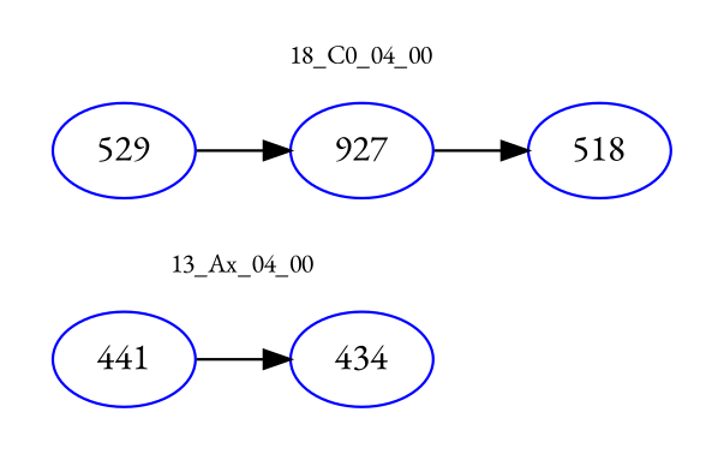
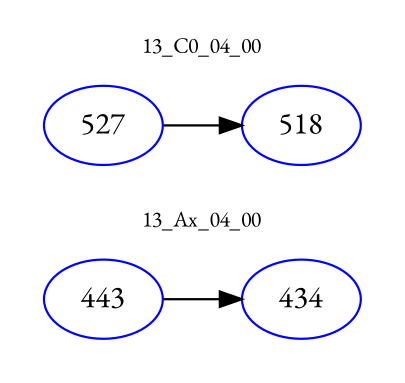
  digraph {
    fontname="EB Garamond"
    rankdir=LR
    node [color=blue fontname="EB Garamond"]
    edge [color=black fontname="EB Garamond"]
-   n1 [label=441]
+   n1 [label=443]
    n2 [label=434]
-   n3 [label=529]
-   n4 [label=927]
+   n4 [label=527]
    n5 [label=518]
    subgraph cluster_1 {
      color=white
      fontsize=10
      label="13_Ax_04_00"
      n1
      n2
    }
    subgraph cluster_2 {
      color=white
      fontsize=10
-     label="18_C0_04_00"
-     n3
+     label="13_C0_04_00"
      n4
      n5
    }
    n1 -> n2
-   n3 -> n4
    n4 -> n5
  }
